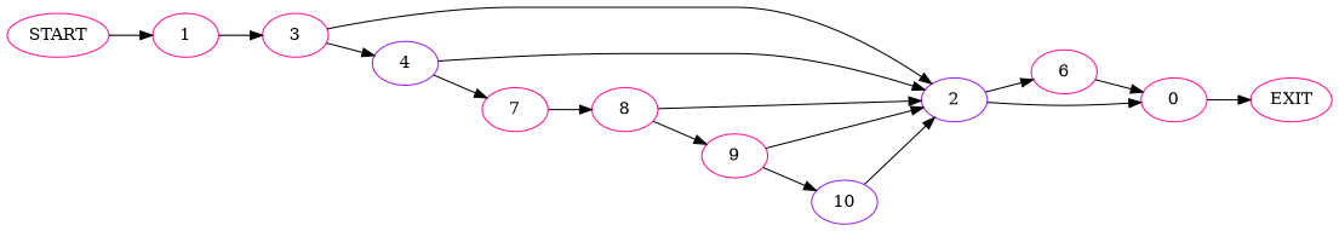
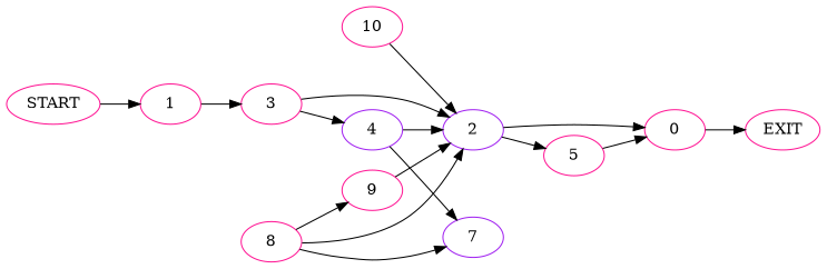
  digraph {
    rankdir=LR
    node [color=deeppink]
    n1 [label=START]
    1
    3
    n4 [label=EXIT]
    2 [color=purple]
-   5 [label=6]
+   5
    n7 [label=0]
    4 [color=purple]
-   7
+   7 [color=purple]
    8
    9
-   10 [color=purple]
+   10
    n1 -> 1
    1 -> 3
    3 -> 2
    3 -> 4
    2 -> 5
    2 -> n7
    5 -> n7
    n7 -> n4
    4 -> 2
    4 -> 7
-   7 -> 8
+   8 -> 7
    8 -> 2
    8 -> 9
    9 -> 2
-   9 -> 10
    10 -> 2
  }
